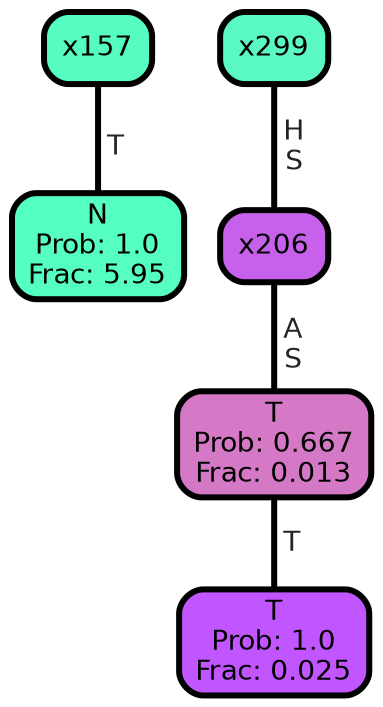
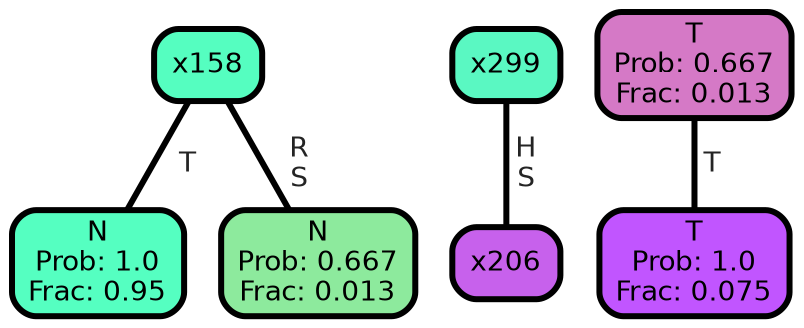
  graph {
    ranksep="0 equally"
    splines=straight
    node [color=black fontcolor=black fontname=helvetica penwidth=3 shape=box style="filled, rounded"]
    edge [color=black fontcolor=grey14 fontname=helvetica fontweight=bold penwidth=3]
-   n1 [fillcolor="#55ffc1" label="N\nProb: 1.0\nFrac: 5.95"]
-   n2 [fillcolor="#55fec0" label=x157]
+   n1 [fillcolor="#55ffc1" label="N\nProb: 1.0\nFrac: 0.95"]
+   n2 [fillcolor="#55fec0" label=x158]
+   n3 [fillcolor="#8dea9d" label="N\nProb: 0.667\nFrac: 0.013"]
    n4 [fillcolor="#5af8c2" label=x299]
    n5 [fillcolor="#c761ec" label=x206]
    n6 [fillcolor="#d579c6" label="T\nProb: 0.667\nFrac: 0.013"]
-   n7 [fillcolor="#c155ff" label="T\nProb: 1.0\nFrac: 0.025"]
+   n7 [fillcolor="#c155ff" label="T\nProb: 1.0\nFrac: 0.075"]
    subgraph sub_1 {
      rank=same
    }
    n2 -- n1 [label=" T"]
+   n2 -- n3 [label=" R\n S"]
    n4 -- n5 [label=" H\n S"]
-   n5 -- n6 [label=" A\n S"]
    n6 -- n7 [label=" T"]
  }
